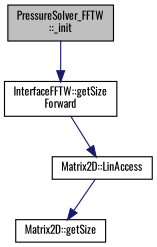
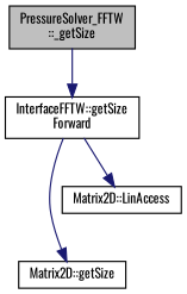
  digraph {
    fontname=Oswald
    rankdir=TB
    node [color=black fillcolor=white fontname=Oswald fontsize=10 shape=record style=filled]
    edge [color=midnightblue fontname=Oswald fontsize=10 labelfontname=Helvetica labelfontsize=10 style=solid]
-   n1 [fillcolor=grey75 fontcolor=black height=0.2 label="PressureSolver_FFTW\l::_init" width=0.4]
+   n1 [fillcolor=grey75 fontcolor=black height=0.2 label="PressureSolver_FFTW\l::_getSize" width=0.4]
    n2 [height=0.2 label="InterfaceFFTW::getSize\lForward" width=0.4]
    n3 [height=0.2 label="Matrix2D::getSize" width=0.4]
    n4 [height=0.2 label="Matrix2D::LinAccess" width=0.4]
    n1 -> n2
-   n4 -> n3
+   n2 -> n3
    n2 -> n4
  }
